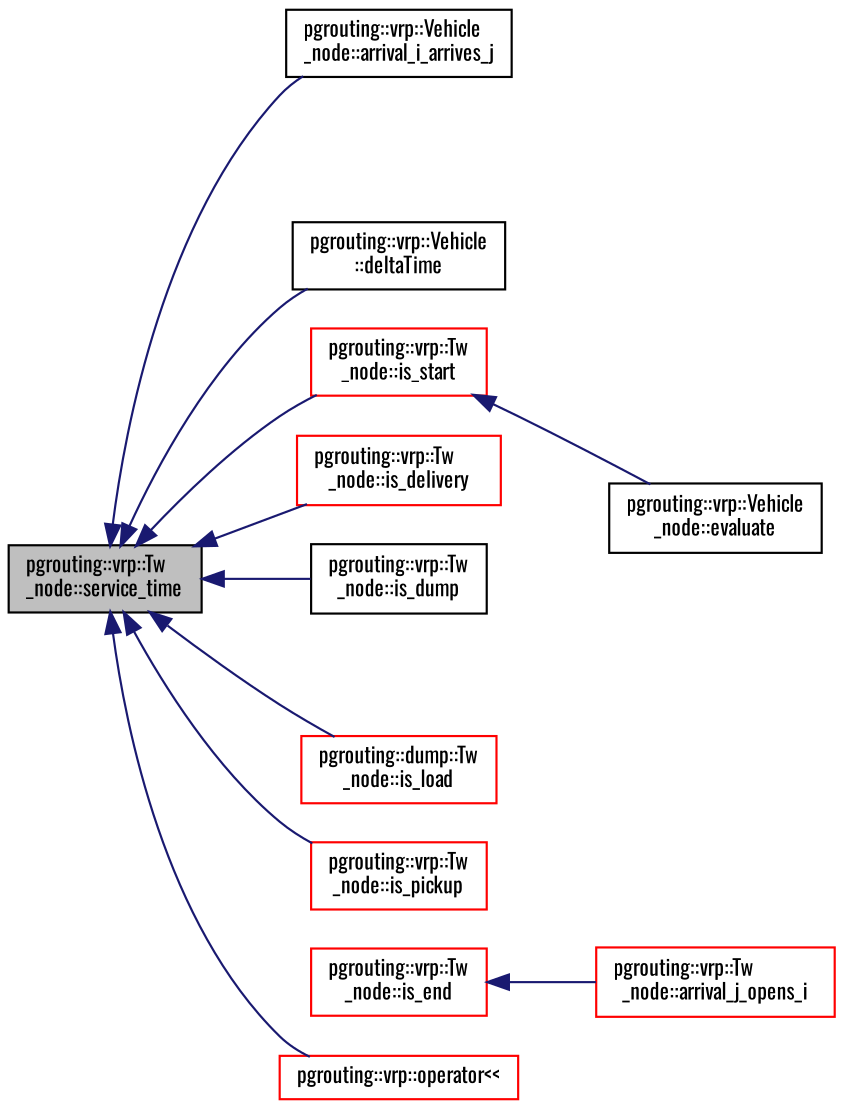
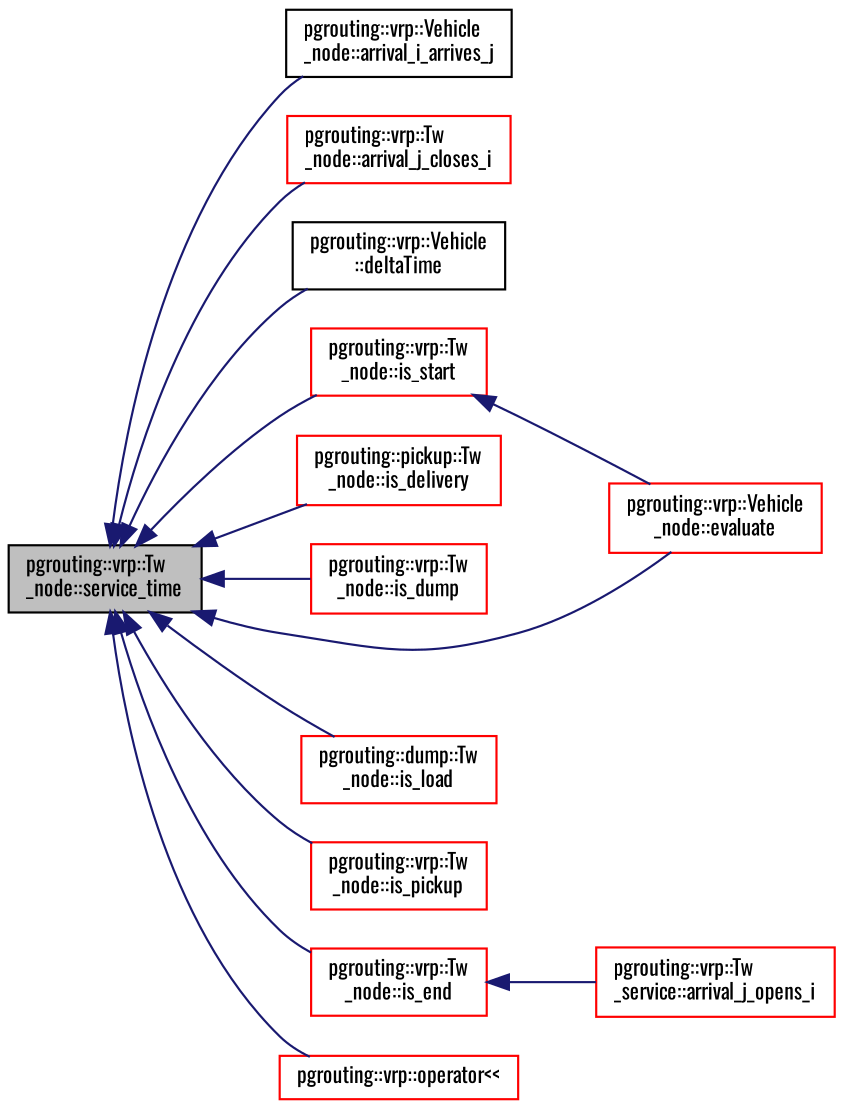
  digraph {
    fontname=Oswald
    rankdir=LR
    node [color=red fillcolor=white fontname=Oswald fontsize=10 shape=record style=filled]
    edge [color=midnightblue dir=back fontname=Oswald fontsize=10 labelfontname=Helvetica labelfontsize=10 style=solid]
    n1 [color=black fillcolor=grey75 fontcolor=black height=0.2 label="pgrouting::vrp::Tw\l_node::service_time" width=0.4]
    n2 [color=black height=0.2 label="pgrouting::vrp::Vehicle\l_node::arrival_i_arrives_j" width=0.4]
+   n3 [height=0.2 label="pgrouting::vrp::Tw\l_node::arrival_j_closes_i" width=0.4]
    n4 [color=black height=0.2 label="pgrouting::vrp::Vehicle\l::deltaTime" width=0.4]
-   n5 [color=black height=0.2 label="pgrouting::vrp::Vehicle\l_node::evaluate" width=0.4]
-   n6 [height=0.2 label="pgrouting::vrp::Tw\l_node::is_delivery" width=0.4]
-   n7 [color=black height=0.2 label="pgrouting::vrp::Tw\l_node::is_dump" width=0.4]
+   n5 [height=0.2 label="pgrouting::vrp::Vehicle\l_node::evaluate" width=0.4]
+   n6 [height=0.2 label="pgrouting::pickup::Tw\l_node::is_delivery" width=0.4]
+   n7 [height=0.2 label="pgrouting::vrp::Tw\l_node::is_dump" width=0.4]
    n8 [height=0.2 label="pgrouting::vrp::Tw\l_node::is_end" width=0.4]
    n9 [height=0.2 label="pgrouting::dump::Tw\l_node::is_load" width=0.4]
    n10 [height=0.2 label="pgrouting::vrp::Tw\l_node::is_pickup" width=0.4]
    n11 [height=0.2 label="pgrouting::vrp::Tw\l_node::is_start" width=0.4]
    n12 [height=0.2 label="pgrouting::vrp::operator\<\<" width=0.4]
-   n13 [height=0.2 label="pgrouting::vrp::Tw\l_node::arrival_j_opens_i" width=0.4]
+   n13 [height=0.2 label="pgrouting::vrp::Tw\l_service::arrival_j_opens_i" width=0.4]
    n1 -> n2
+   n1 -> n3
    n1 -> n4
+   n1 -> n5
    n1 -> n6
    n1 -> n7
+   n1 -> n8
    n1 -> n9
    n1 -> n10
    n1 -> n11
    n1 -> n12
    n8 -> n13
    n11 -> n5
  }
